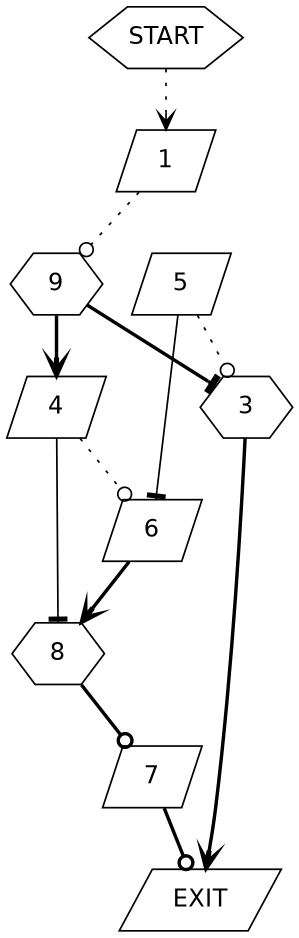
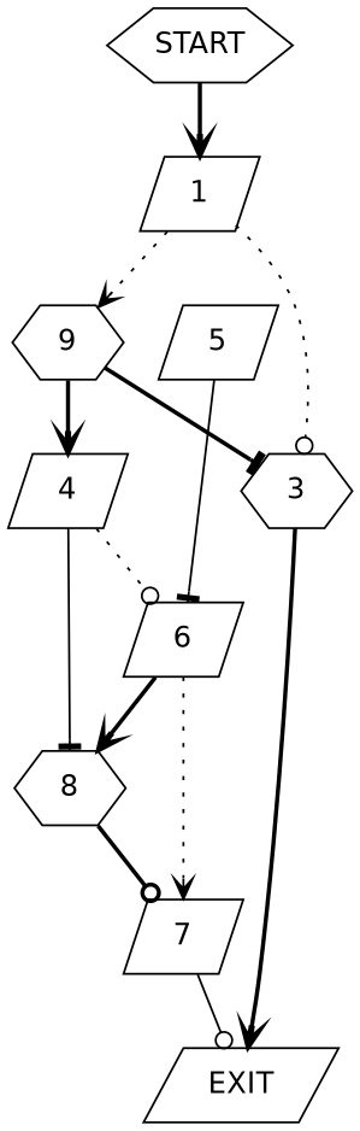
  digraph {
    fontname="DejaVu Sans"
    node [fontname="DejaVu Sans" shape=parallelogram]
    edge [arrowhead=vee fontname="DejaVu Sans" style=dotted]
    n1 [label=START shape=hexagon]
    1
    n3 [label=9 shape=hexagon]
    3 [shape=hexagon]
    n5 [label=EXIT]
    4
    6
    8 [shape=hexagon]
    5
    7
-   n1 -> 1
-   1 -> n3 [arrowhead=odot]
-   5 -> 3 [arrowhead=odot]
+   n1 -> 1 [style=bold]
+   1 -> n3
+   1 -> 3 [arrowhead=odot]
    n3 -> 3 [arrowhead=tee style=bold]
    n3 -> 4 [style=bold]
    3 -> n5 [style=bold]
    4 -> 6 [arrowhead=odot]
    4 -> 8 [arrowhead=tee style=solid]
    6 -> 8 [style=bold]
+   6 -> 7
    8 -> 7 [arrowhead=odot style=bold]
    5 -> 6 [arrowhead=tee style=solid]
-   7 -> n5 [arrowhead=odot style=bold]
+   7 -> n5 [arrowhead=odot style=solid]
  }
